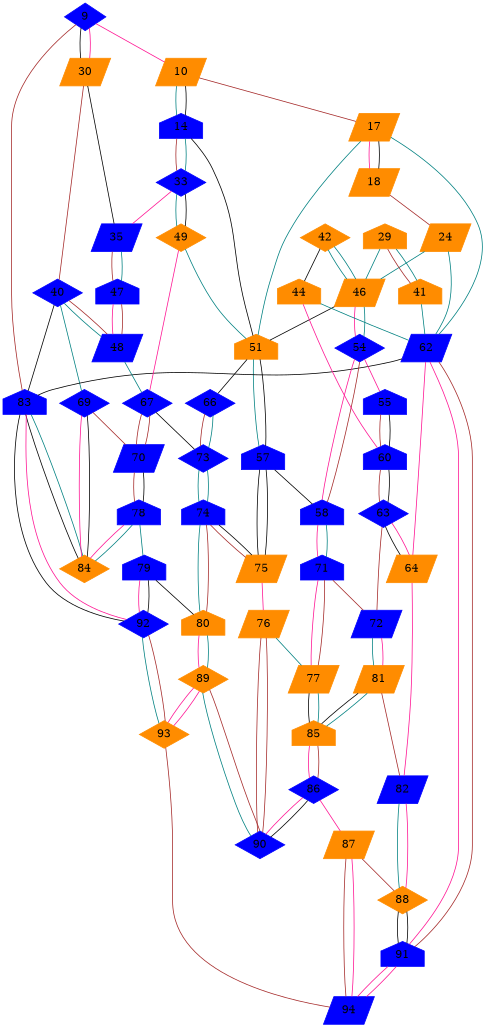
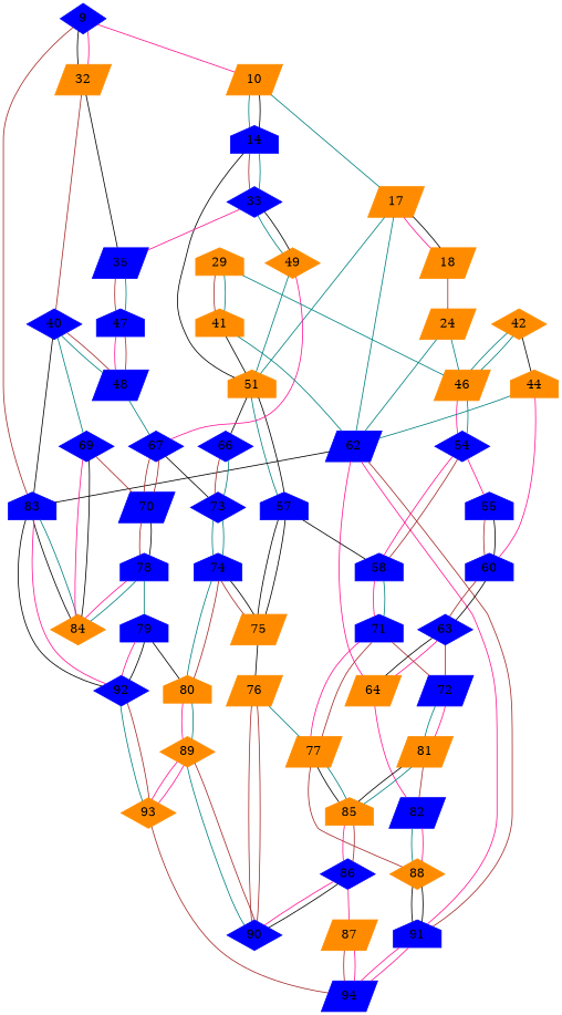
  graph {
    node [color=blue shape=parallelogram style=filled]
    edge [color=teal]
    9 [shape=diamond super="+8"]
    10 [color=darkorange]
-   30 [color=darkorange super="+26"]
+   30 [color=darkorange super="+26" label=32]
    83 [shape=house super="+2+7"]
    14 [shape=house]
    17 [color=darkorange super="+16+12"]
    35 [super="+31+32"]
    40 [shape=diamond super="+39+20+25"]
    84 [color=darkorange shape=diamond]
    92 [shape=diamond]
    33 [shape=diamond]
    51 [color=darkorange shape=house super="+38+50+15+36"]
    18 [color=darkorange]
    62 [super="+3+23+61"]
    49 [color=darkorange shape=diamond]
    57 [shape=house]
    66 [shape=diamond]
    24 [color=darkorange]
    64 [color=darkorange]
    91 [shape=house]
    46 [color=darkorange super="+37+27+28"]
    54 [shape=diamond]
    29 [color=darkorange shape=house]
    41 [color=darkorange shape=house super="+21+22"]
    47 [shape=house]
    48
    69 [shape=diamond]
    67 [shape=diamond super="+53"]
    70
    42 [color=darkorange shape=diamond]
    44 [color=darkorange shape=house super="+43"]
    60 [shape=house super="+59+56"]
    63 [shape=diamond]
    55 [shape=house]
    58 [shape=house]
    73 [shape=diamond super="+68+65"]
    75 [color=darkorange]
    71 [shape=house]
    76 [color=darkorange]
    72
    77 [color=darkorange]
    82
    94
    81 [color=darkorange]
    88 [color=darkorange shape=diamond]
    74 [shape=house]
    78 [shape=house]
    79 [shape=house]
    85 [color=darkorange shape=house]
    80 [color=darkorange shape=house]
    89 [color=darkorange shape=diamond]
    90 [shape=diamond]
    86 [shape=diamond]
    93 [color=darkorange shape=diamond]
    87 [color=darkorange]
    9 -- 10 [color=deeppink]
    9 -- 30 [color=black weight=2]
    9 -- 30 [color=deeppink]
    9 -- 83 [color=brown]
    10 -- 14
    10 -- 14 [color=black]
-   10 -- 17 [color=brown]
+   10 -- 17
    30 -- 35 [color=black]
    30 -- 40 [color=brown]
    83 -- 84 [color=black]
    83 -- 84
    83 -- 92 [color=black]
    83 -- 92 [color=deeppink]
    14 -- 33 [color=brown]
    14 -- 33
    14 -- 51 [color=black]
    17 -- 51 [weight=2]
    17 -- 18 [color=deeppink weight=2]
    17 -- 18 [color=black]
    17 -- 62 [weight=2]
    35 -- 47 [color=brown weight=2]
    35 -- 47
    40 -- 83 [color=black weight=2]
    40 -- 48
    40 -- 48 [color=brown]
    40 -- 69
    92 -- 93
    92 -- 93 [color=brown]
    33 -- 35 [color=deeppink]
    33 -- 49
    33 -- 49 [color=black]
    51 -- 57
    51 -- 57 [color=black]
    51 -- 66 [color=black]
    18 -- 24 [color=brown]
    62 -- 83 [color=black weight=2]
    62 -- 64 [color=deeppink]
    62 -- 91 [color=deeppink]
    62 -- 91 [color=brown]
    49 -- 51
    49 -- 67 [color=deeppink]
    57 -- 58 [color=black]
    57 -- 75 [color=black]
    57 -- 75 [color=black]
    66 -- 73 [color=brown weight=2]
    66 -- 73
    24 -- 62
    24 -- 46
    64 -- 82 [color=deeppink]
    91 -- 94 [color=deeppink]
    91 -- 94 [color=deeppink]
-   46 -- 51 [color=black]
+   41 -- 51 [color=black]
    46 -- 54 [color=deeppink]
    46 -- 54
    54 -- 55 [color=deeppink]
    54 -- 58 [color=deeppink]
    54 -- 58 [color=brown]
    29 -- 46
    29 -- 41 [color=brown weight=2]
    29 -- 41
    41 -- 62 [weight=3]
    47 -- 48 [color=deeppink]
    47 -- 48 [color=brown]
    48 -- 67
    69 -- 84 [color=deeppink]
    69 -- 84 [color=black]
    69 -- 70 [color=brown]
    67 -- 70 [color=brown]
    67 -- 70 [color=brown]
    67 -- 73 [color=black weight=2]
    70 -- 78 [color=brown]
    70 -- 78 [color=black]
    42 -- 46 [weight=2]
    42 -- 46
    42 -- 44 [color=black]
    44 -- 62
    44 -- 60 [color=deeppink weight=2]
    60 -- 63 [color=brown]
    60 -- 63 [color=black]
    63 -- 64 [color=black]
    63 -- 64 [color=deeppink]
    63 -- 72 [color=brown]
    55 -- 60 [color=brown weight=2]
    55 -- 60 [color=black]
    58 -- 71 [color=deeppink]
    58 -- 71
    73 -- 74
    73 -- 74
-   75 -- 76 [color=deeppink]
+   75 -- 76 [color=black]
    71 -- 72 [color=brown]
    71 -- 77 [color=deeppink]
    71 -- 77 [color=brown]
    76 -- 77
    76 -- 90 [color=brown]
    76 -- 90 [color=brown]
    72 -- 81
    72 -- 81 [color=deeppink]
    77 -- 85 [color=black]
    77 -- 85
    82 -- 88
    82 -- 88 [color=deeppink]
    81 -- 82 [color=brown]
    81 -- 85 [color=black]
    81 -- 85
    88 -- 91 [color=black]
    88 -- 91 [color=black]
    74 -- 75 [color=brown]
    74 -- 75 [color=black]
    74 -- 80
    74 -- 80 [color=brown]
    78 -- 84 [color=deeppink]
    78 -- 84
    78 -- 79
    79 -- 92 [color=deeppink]
    79 -- 92 [color=black]
    79 -- 80 [color=black]
    85 -- 86 [color=deeppink]
    85 -- 86 [color=brown]
    80 -- 89 [color=deeppink]
    80 -- 89
    89 -- 90
    89 -- 90 [color=brown]
    89 -- 93 [color=deeppink]
    89 -- 93 [color=deeppink]
    86 -- 90 [color=deeppink]
    86 -- 90 [color=black]
    86 -- 87 [color=deeppink]
    93 -- 94 [color=brown]
    87 -- 94 [color=brown]
    87 -- 94 [color=deeppink]
-   87 -- 88 [color=brown]
+   77 -- 88 [color=brown]
  }
